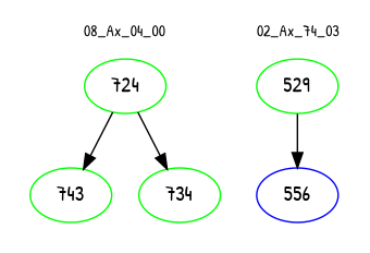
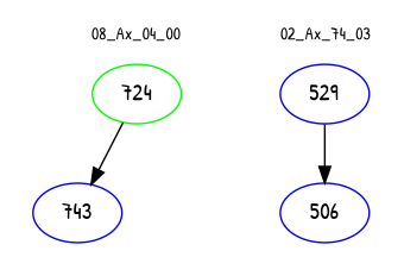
  digraph {
    fontname="Patrick Hand"
    node [color=green fontname="Patrick Hand"]
    edge [color=black fontname="Patrick Hand"]
    n1 [label=724]
-   n2 [label=743]
-   n3 [label=734]
-   n4 [label=529]
-   n5 [color=blue label=556]
+   n2 [color=blue label=743]
+   n4 [color=blue label=529]
+   n5 [color=blue label=506]
    subgraph cluster_1 {
      color=white
      fontsize=10
      label="08_Ax_04_00"
      n1
      n2
-     n3
    }
    subgraph cluster_2 {
      color=white
      fontsize=10
      label="02_Ax_74_03"
      n4
      n5
    }
    n1 -> n2
-   n1 -> n3
    n4 -> n5
  }
